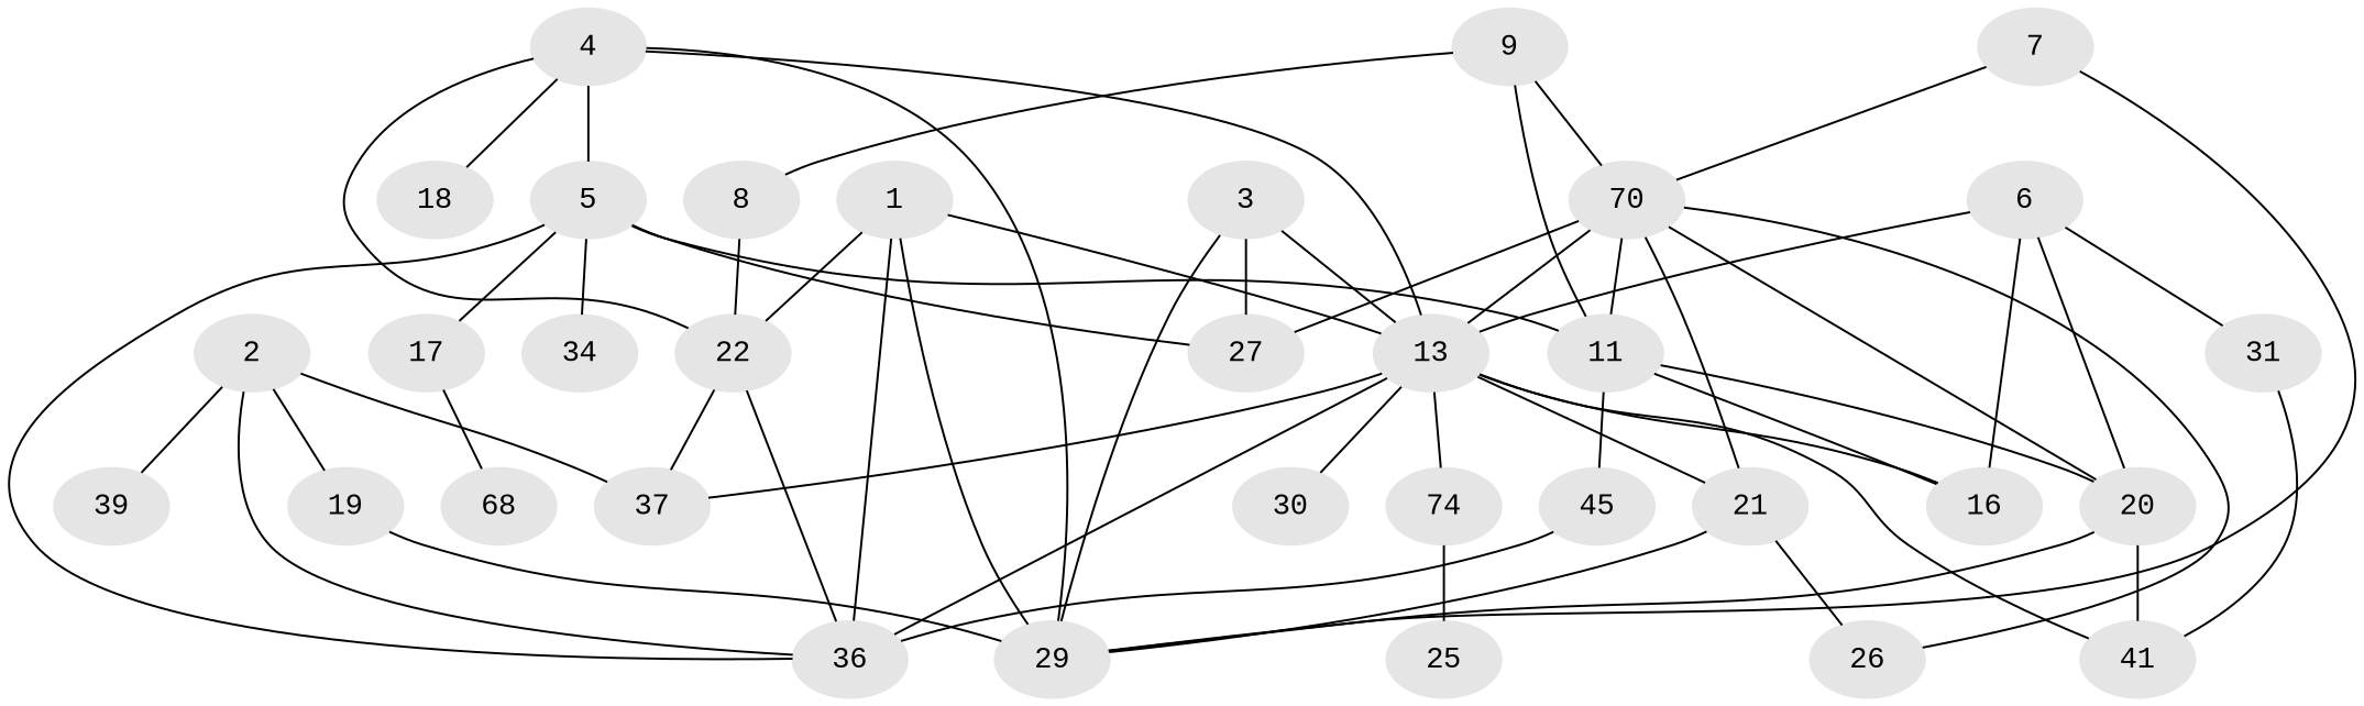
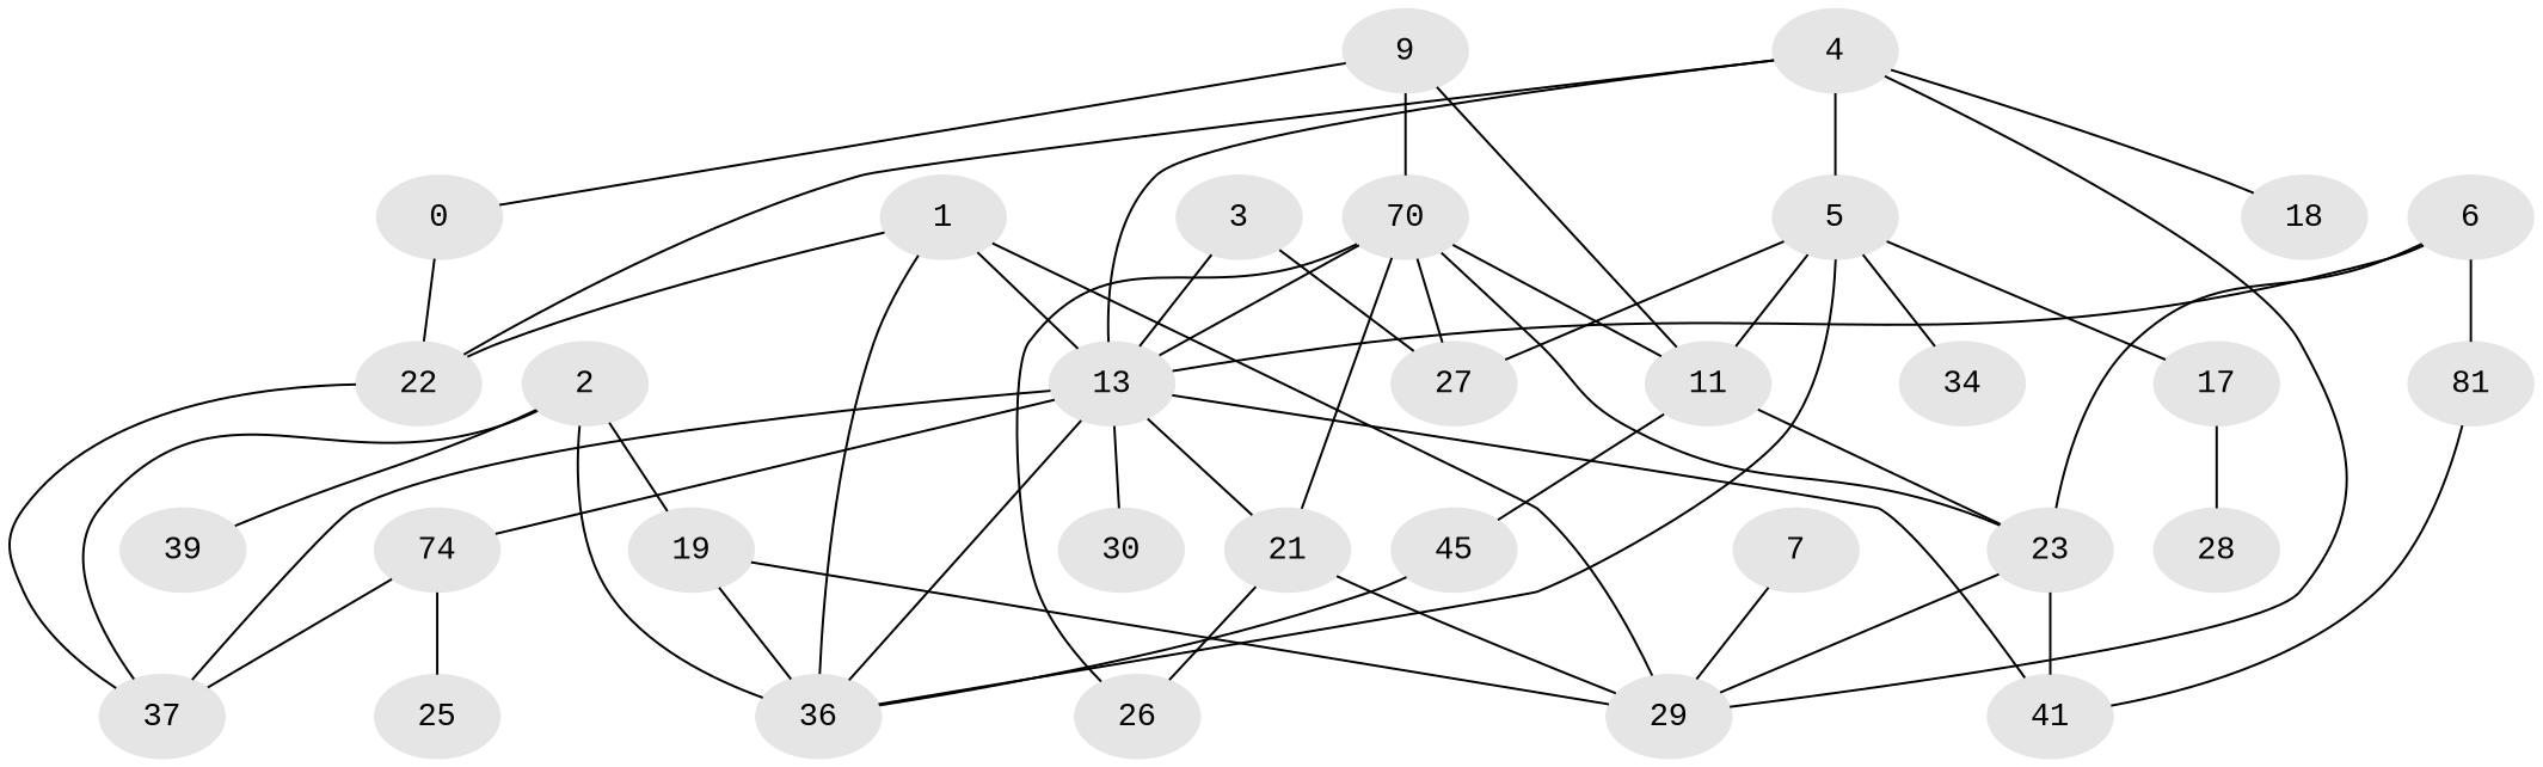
  graph {
    fontname="Liberation Mono"
    node [color=gray90 fontname="Liberation Mono" style=filled]
    edge [fontname="Liberation Mono" weight=1.0]
    1
    13
    22
    29
    36
    37
-   16
    21
    n9 [label=74]
    30
    41
    2
    19
    39
    3
    27
    4
    5
    18
    11
    17
    34
-   23 [label=20]
+   23
    n24 [label=45]
-   28 [label=68]
+   28
    6
-   31
+   31 [label=81]
    7
    n29 [label=70]
    26
-   8
+   8 [label=0]
    9
    n33 [label=25]
    1 -- 13 [weight=2.0]
    1 -- 22
    1 -- 29 [weight=2.0]
    1 -- 36 [weight=3.0]
    13 -- 36
    13 -- 37
-   13 -- 16
    13 -- 21
    13 -- n9
    13 -- 30
    13 -- 41
    22 -- 37
    21 -- 29
    21 -- 26
+   n9 -- 37
    n9 -- n33
    2 -- 36
    2 -- 37
    2 -- 19
    2 -- 39
    19 -- 29
-   22 -- 36
+   19 -- 36
    3 -- 13
-   3 -- 29
    3 -- 27
    4 -- 13
    4 -- 22
    4 -- 29
    4 -- 5
    4 -- 18
    5 -- 36
    5 -- 27
    5 -- 11
    5 -- 17
    5 -- 34
-   11 -- 16
    11 -- 23
    11 -- n24
    17 -- 28
    23 -- 29
    23 -- 41
    n24 -- 36
    6 -- 13
-   6 -- 16
    6 -- 23
    6 -- 31
    31 -- 41
    7 -- 29
-   7 -- n29
    n29 -- 13 [weight=2.0]
    n29 -- 21
    n29 -- 27
    n29 -- 11
    n29 -- 23
    n29 -- 26
    8 -- 22
    9 -- 11
    9 -- n29
    9 -- 8
  }
